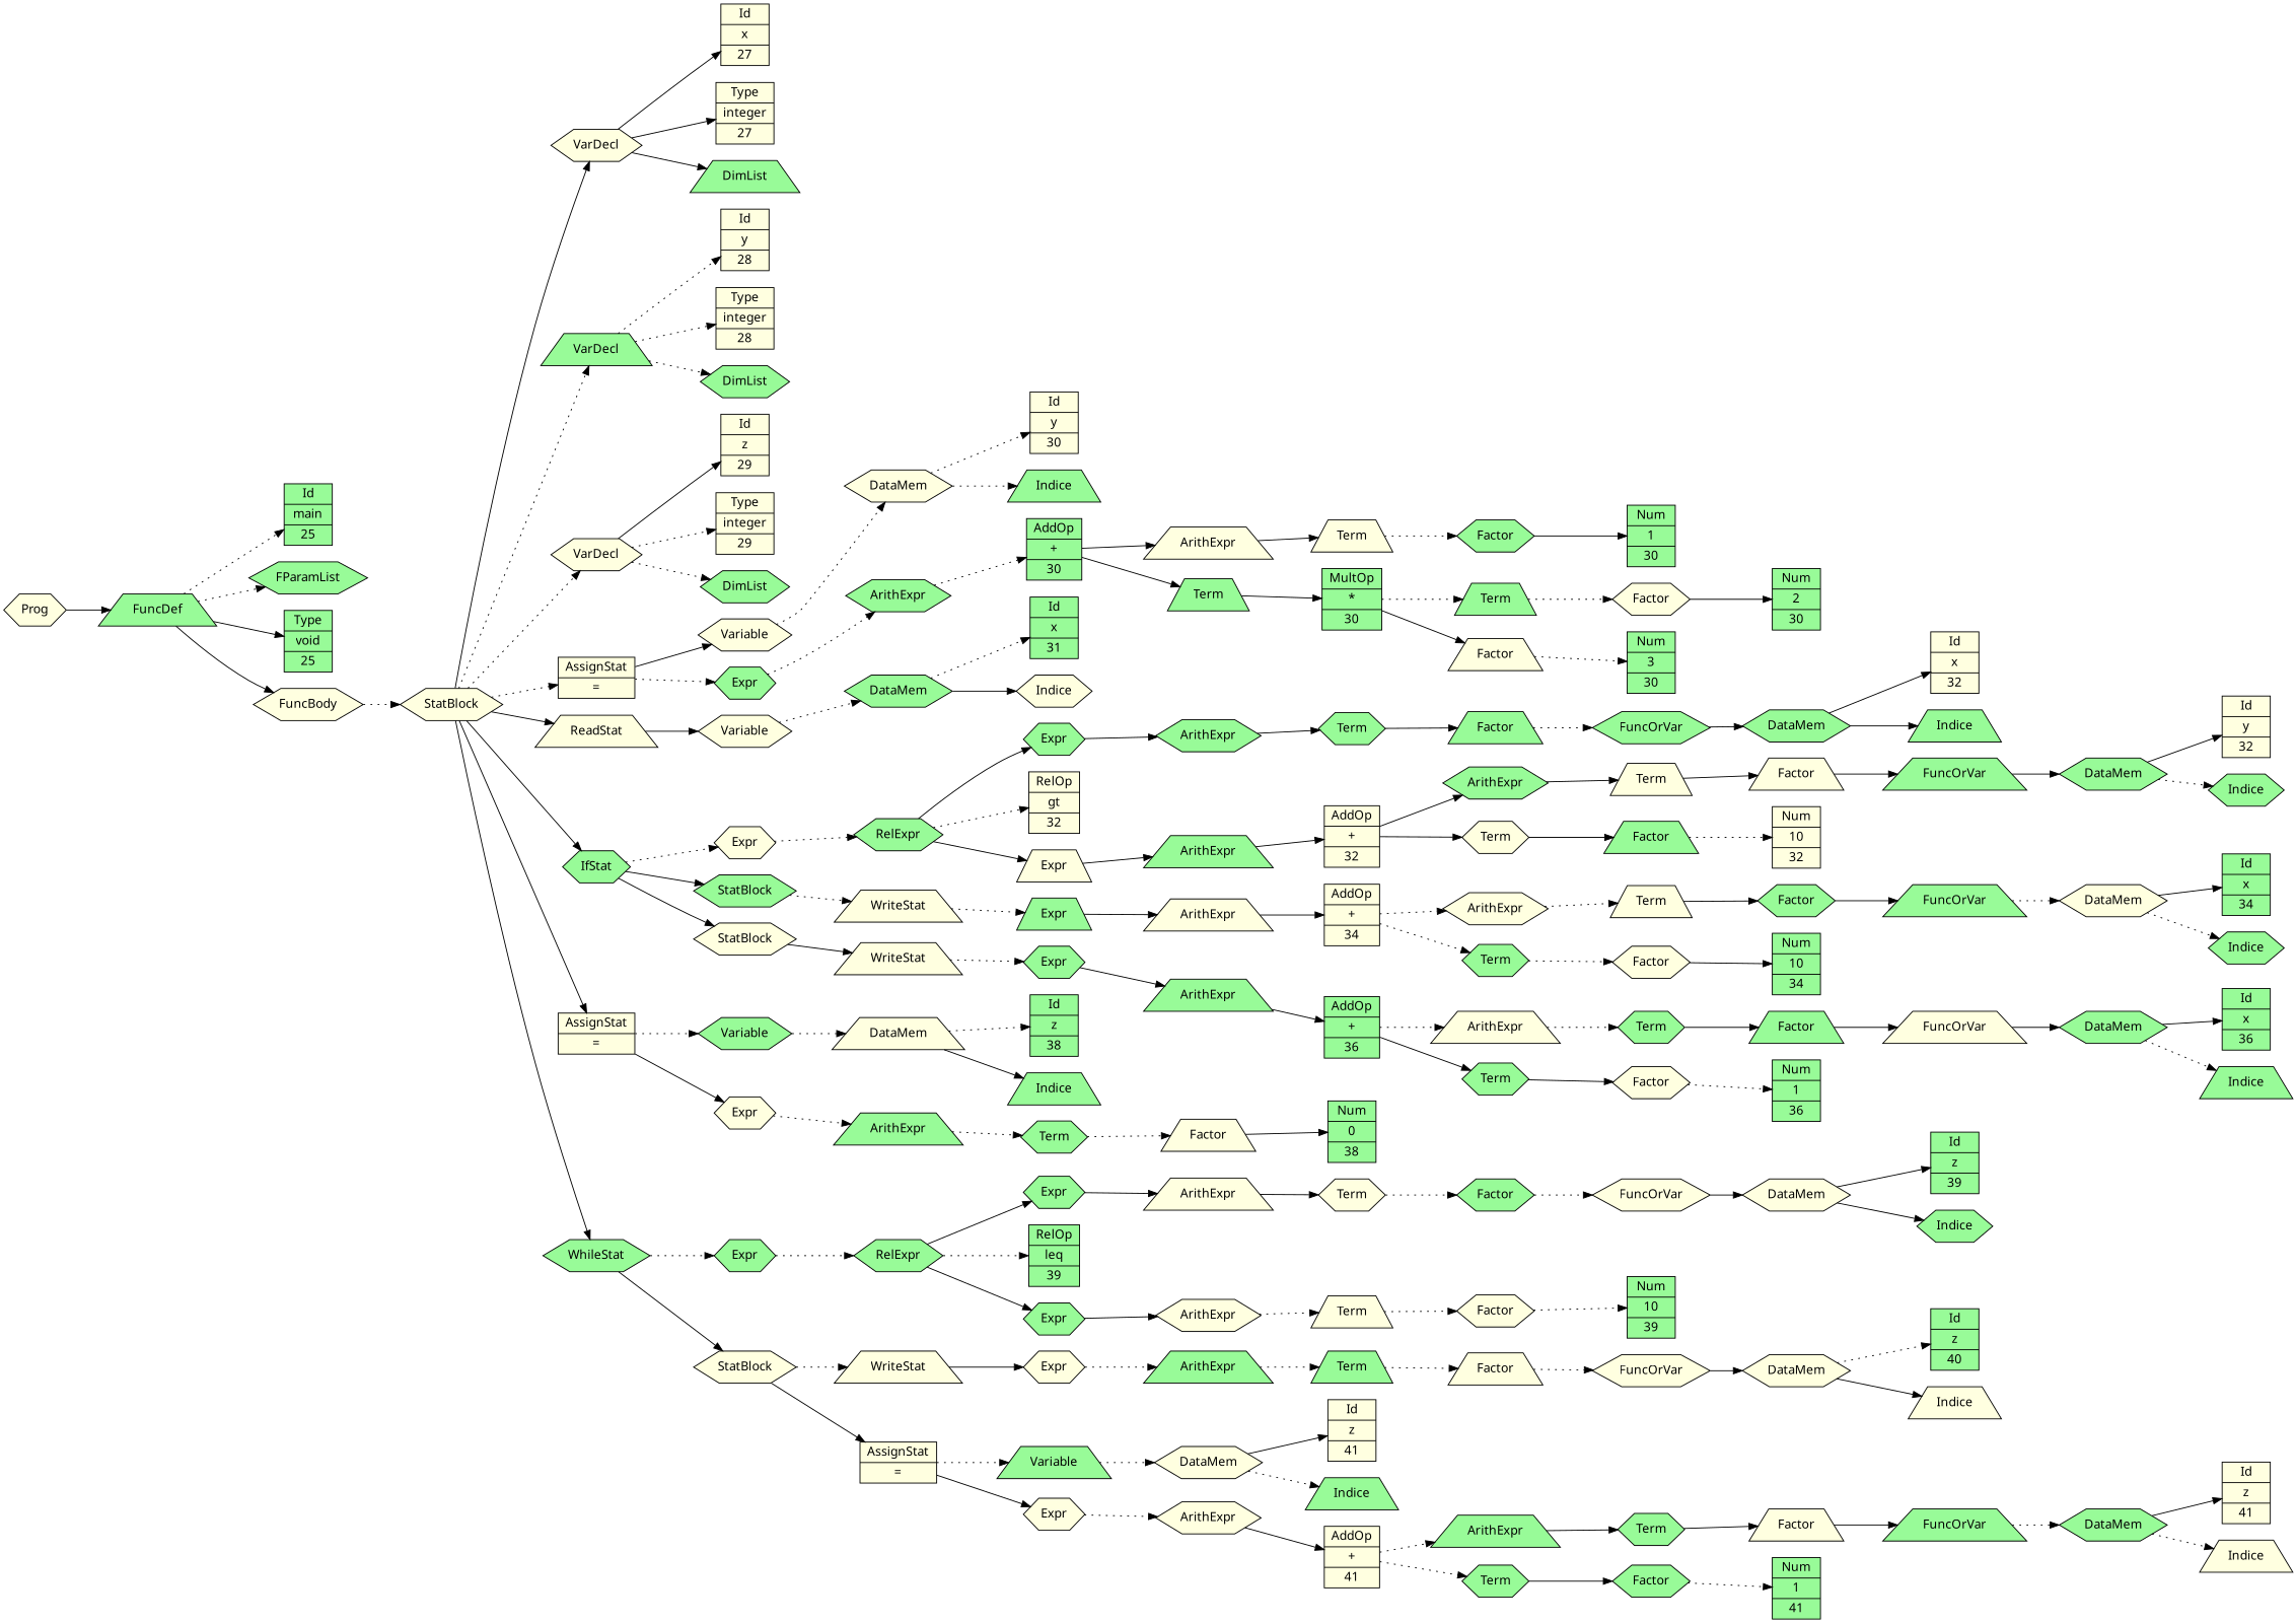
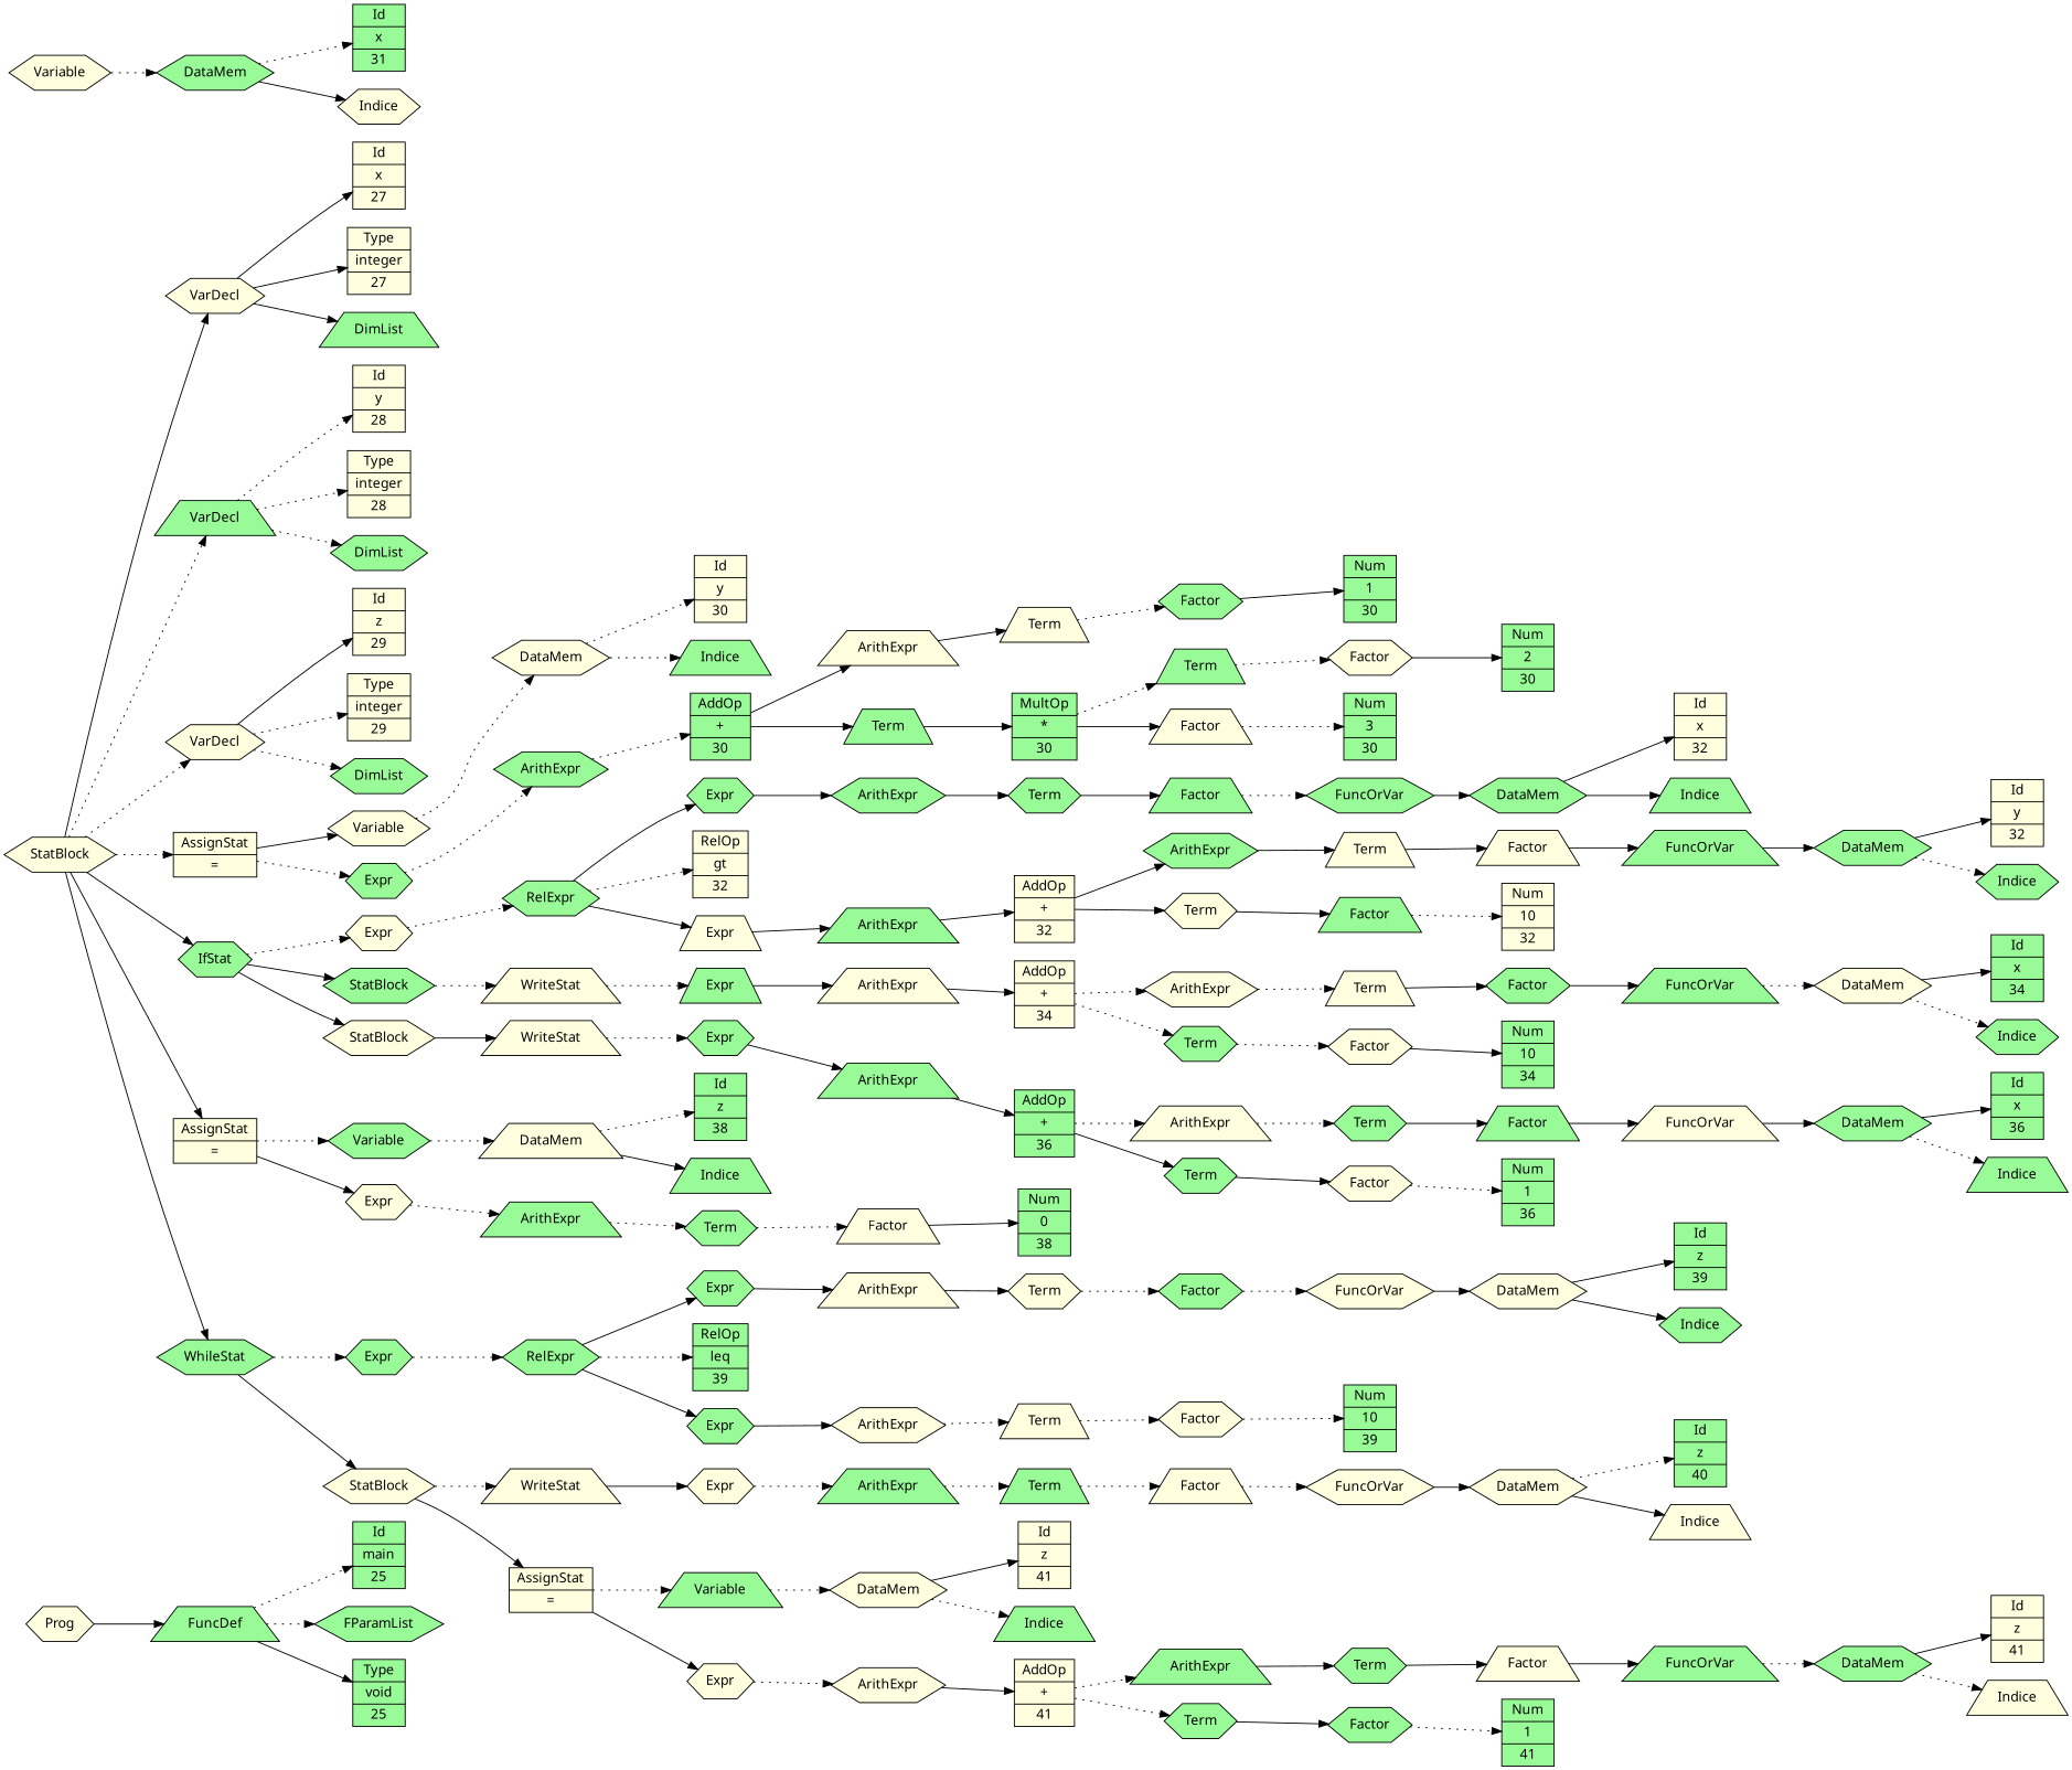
  digraph {
    rankdir=LR
    splines=spline
    node [fillcolor=palegreen fontname=Sans shape=hexagon style=filled]
    edge [style=solid]
    n1 [fillcolor=lightyellow label=Prog]
    n2 [label=FuncDef shape=trapezium]
    n3 [label="Id | main | 25" shape=record]
    n4 [label=FParamList]
    n5 [label="Type | void | 25" shape=record]
-   n6 [fillcolor=lightyellow label=FuncBody]
    n7 [fillcolor=lightyellow label=StatBlock]
    n8 [fillcolor=lightyellow label=VarDecl]
    n9 [label=VarDecl shape=trapezium]
    n10 [fillcolor=lightyellow label=VarDecl]
    n11 [fillcolor=lightyellow label="AssignStat | =" shape=record]
-   n12 [fillcolor=lightyellow label=ReadStat shape=trapezium]
    n13 [label=IfStat]
    n14 [fillcolor=lightyellow label="AssignStat | =" shape=record]
    n15 [label=WhileStat]
    n16 [fillcolor=lightyellow label="Id | x | 27" shape=record]
    n17 [fillcolor=lightyellow label="Type | integer | 27" shape=record]
    n18 [label=DimList shape=trapezium]
    n19 [fillcolor=lightyellow label="Id | y | 28" shape=record]
    n20 [fillcolor=lightyellow label="Type | integer | 28" shape=record]
    n21 [label=DimList]
    n22 [fillcolor=lightyellow label="Id | z | 29" shape=record]
    n23 [fillcolor=lightyellow label="Type | integer | 29" shape=record]
    n24 [label=DimList]
    n25 [fillcolor=lightyellow label=Variable]
    n26 [label=Expr]
    n27 [fillcolor=lightyellow label=Variable]
    n28 [fillcolor=lightyellow label=Expr]
    n29 [label=StatBlock]
    n30 [fillcolor=lightyellow label=StatBlock]
    n31 [label=Variable]
    n32 [fillcolor=lightyellow label=Expr]
    n33 [label=Expr]
    n34 [fillcolor=lightyellow label=StatBlock]
    n35 [fillcolor=lightyellow label=DataMem]
    n36 [label=ArithExpr]
    n37 [fillcolor=lightyellow label="Id | y | 30" shape=record]
    n38 [label=Indice shape=trapezium]
    n39 [label="AddOp | + | 30" shape=record]
    n40 [fillcolor=lightyellow label=ArithExpr shape=trapezium]
    n41 [label=Term shape=trapezium]
    n42 [fillcolor=lightyellow label=Term shape=trapezium]
    n43 [label="MultOp | * | 30" shape=record]
    n44 [label=Factor]
    n45 [label="Num | 1 | 30" shape=record]
    n46 [label=Term shape=trapezium]
    n47 [fillcolor=lightyellow label=Factor shape=trapezium]
    n48 [fillcolor=lightyellow label=Factor]
    n49 [label="Num | 3 | 30" shape=record]
    n50 [label="Num | 2 | 30" shape=record]
    n51 [label=DataMem]
    n52 [label="Id | x | 31" shape=record]
    n53 [fillcolor=lightyellow label=Indice]
    n54 [label=RelExpr]
    n55 [fillcolor=lightyellow label=WriteStat shape=trapezium]
    n56 [fillcolor=lightyellow label=WriteStat shape=trapezium]
    n57 [label=Expr]
    n58 [fillcolor=lightyellow label="RelOp | gt | 32" shape=record]
    n59 [fillcolor=lightyellow label=Expr shape=trapezium]
    n60 [label=ArithExpr]
    n61 [label=ArithExpr shape=trapezium]
    n62 [label=Term]
    n63 [label=Factor shape=trapezium]
    n64 [label=FuncOrVar]
    n65 [label=DataMem]
    n66 [fillcolor=lightyellow label="Id | x | 32" shape=record]
    n67 [label=Indice shape=trapezium]
    n68 [fillcolor=lightyellow label="AddOp | + | 32" shape=record]
    n69 [label=ArithExpr]
    n70 [fillcolor=lightyellow label=Term]
    n71 [fillcolor=lightyellow label=Term shape=trapezium]
    n72 [label=Factor shape=trapezium]
    n73 [fillcolor=lightyellow label=Factor shape=trapezium]
    n74 [label=FuncOrVar shape=trapezium]
    n75 [label=DataMem]
    n76 [fillcolor=lightyellow label="Id | y | 32" shape=record]
    n77 [label=Indice]
    n78 [fillcolor=lightyellow label="Num | 10 | 32" shape=record]
    n79 [label=Expr shape=trapezium]
    n80 [fillcolor=lightyellow label=ArithExpr shape=trapezium]
    n81 [fillcolor=lightyellow label="AddOp | + | 34" shape=record]
    n82 [fillcolor=lightyellow label=ArithExpr]
    n83 [label=Term]
    n84 [fillcolor=lightyellow label=Term shape=trapezium]
    n85 [fillcolor=lightyellow label=Factor]
    n86 [label=Factor]
    n87 [label=FuncOrVar shape=trapezium]
    n88 [fillcolor=lightyellow label=DataMem]
    n89 [label="Id | x | 34" shape=record]
    n90 [label=Indice]
    n91 [label="Num | 10 | 34" shape=record]
    n92 [label=Expr]
    n93 [label=ArithExpr shape=trapezium]
    n94 [label="AddOp | + | 36" shape=record]
    n95 [fillcolor=lightyellow label=ArithExpr shape=trapezium]
    n96 [label=Term]
    n97 [label=Term]
    n98 [fillcolor=lightyellow label=Factor]
    n99 [label=Factor shape=trapezium]
    n100 [fillcolor=lightyellow label=FuncOrVar shape=trapezium]
    n101 [label=DataMem]
    n102 [label="Id | x | 36" shape=record]
    n103 [label=Indice shape=trapezium]
    n104 [label="Num | 1 | 36" shape=record]
    n105 [fillcolor=lightyellow label=DataMem shape=trapezium]
    n106 [label=ArithExpr shape=trapezium]
    n107 [label="Id | z | 38" shape=record]
    n108 [label=Indice shape=trapezium]
    n109 [label=Term]
    n110 [fillcolor=lightyellow label=Factor shape=trapezium]
    n111 [label="Num | 0 | 38" shape=record]
    n112 [label=RelExpr]
    n113 [fillcolor=lightyellow label=WriteStat shape=trapezium]
    n114 [fillcolor=lightyellow label="AssignStat | =" shape=record]
    n115 [label=Expr]
    n116 [label="RelOp | leq | 39" shape=record]
    n117 [label=Expr]
    n118 [fillcolor=lightyellow label=ArithExpr shape=trapezium]
    n119 [fillcolor=lightyellow label=ArithExpr]
    n120 [fillcolor=lightyellow label=Term]
    n121 [label=Factor]
    n122 [fillcolor=lightyellow label=FuncOrVar]
    n123 [fillcolor=lightyellow label=DataMem]
    n124 [label="Id | z | 39" shape=record]
    n125 [label=Indice]
    n126 [fillcolor=lightyellow label=Term shape=trapezium]
    n127 [fillcolor=lightyellow label=Factor]
    n128 [label="Num | 10 | 39" shape=record]
    n129 [fillcolor=lightyellow label=Expr]
    n130 [label=Variable shape=trapezium]
    n131 [fillcolor=lightyellow label=Expr]
    n132 [label=ArithExpr shape=trapezium]
    n133 [label=Term shape=trapezium]
    n134 [fillcolor=lightyellow label=Factor shape=trapezium]
    n135 [fillcolor=lightyellow label=FuncOrVar]
    n136 [fillcolor=lightyellow label=DataMem]
    n137 [label="Id | z | 40" shape=record]
    n138 [fillcolor=lightyellow label=Indice shape=trapezium]
    n139 [fillcolor=lightyellow label=DataMem]
    n140 [fillcolor=lightyellow label=ArithExpr]
    n141 [fillcolor=lightyellow label="Id | z | 41" shape=record]
    n142 [label=Indice shape=trapezium]
    n143 [fillcolor=lightyellow label="AddOp | + | 41" shape=record]
    n144 [label=ArithExpr shape=trapezium]
    n145 [label=Term]
    n146 [label=Term]
    n147 [label=Factor]
    n148 [fillcolor=lightyellow label=Factor shape=trapezium]
    n149 [label=FuncOrVar shape=trapezium]
    n150 [label=DataMem]
    n151 [fillcolor=lightyellow label="Id | z | 41" shape=record]
    n152 [fillcolor=lightyellow label=Indice shape=trapezium]
    n153 [label="Num | 1 | 41" shape=record]
    n1 -> n2
    n2 -> n3 [style=dotted]
    n2 -> n4 [style=dotted]
    n2 -> n5
-   n2 -> n6
-   n6 -> n7 [style=dotted]
    n7 -> n8
    n7 -> n9 [style=dotted]
    n7 -> n10 [style=dotted]
    n7 -> n11 [style=dotted]
-   n7 -> n12
    n7 -> n13
    n7 -> n14
    n7 -> n15
    n8 -> n16
    n8 -> n17
    n8 -> n18
    n9 -> n19 [style=dotted]
    n9 -> n20 [style=dotted]
    n9 -> n21 [style=dotted]
    n10 -> n22
    n10 -> n23 [style=dotted]
    n10 -> n24 [style=dotted]
    n11 -> n25
    n11 -> n26 [style=dotted]
-   n12 -> n27
    n13 -> n28 [style=dotted]
    n13 -> n29
    n13 -> n30
    n14 -> n31 [style=dotted]
    n14 -> n32
    n15 -> n33 [style=dotted]
    n15 -> n34
    n25 -> n35 [style=dotted]
    n26 -> n36 [style=dotted]
    n27 -> n51 [style=dotted]
    n28 -> n54 [style=dotted]
    n29 -> n55 [style=dotted]
    n30 -> n56
    n31 -> n105 [style=dotted]
    n32 -> n106 [style=dotted]
    n33 -> n112 [style=dotted]
    n34 -> n113 [style=dotted]
    n34 -> n114
    n35 -> n37 [style=dotted]
    n35 -> n38 [style=dotted]
    n36 -> n39 [style=dotted]
    n39 -> n40
    n39 -> n41
    n40 -> n42
    n41 -> n43
    n42 -> n44 [style=dotted]
    n43 -> n46 [style=dotted]
    n43 -> n47
    n44 -> n45
    n46 -> n48 [style=dotted]
    n47 -> n49 [style=dotted]
    n48 -> n50
    n51 -> n52 [style=dotted]
    n51 -> n53
    n54 -> n57
    n54 -> n58 [style=dotted]
    n54 -> n59
    n55 -> n79 [style=dotted]
    n56 -> n92 [style=dotted]
    n57 -> n60
    n59 -> n61
    n60 -> n62
    n61 -> n68
    n62 -> n63
    n63 -> n64 [style=dotted]
    n64 -> n65
    n65 -> n66
    n65 -> n67
    n68 -> n69
    n68 -> n70
    n69 -> n71
    n70 -> n72
    n71 -> n73
    n72 -> n78 [style=dotted]
    n73 -> n74
    n74 -> n75
    n75 -> n76
    n75 -> n77 [style=dotted]
    n79 -> n80
    n80 -> n81
    n81 -> n82 [style=dotted]
    n81 -> n83 [style=dotted]
    n82 -> n84 [style=dotted]
    n83 -> n85 [style=dotted]
    n84 -> n86
    n85 -> n91
    n86 -> n87
    n87 -> n88 [style=dotted]
    n88 -> n89
    n88 -> n90 [style=dotted]
    n92 -> n93
    n93 -> n94
    n94 -> n95 [style=dotted]
    n94 -> n96
    n95 -> n97 [style=dotted]
    n96 -> n98
    n97 -> n99
    n98 -> n104 [style=dotted]
    n99 -> n100
    n100 -> n101
    n101 -> n102
    n101 -> n103 [style=dotted]
    n105 -> n107 [style=dotted]
    n105 -> n108
    n106 -> n109 [style=dotted]
    n109 -> n110 [style=dotted]
    n110 -> n111
    n112 -> n115
    n112 -> n116 [style=dotted]
    n112 -> n117
    n113 -> n129
    n114 -> n130 [style=dotted]
    n114 -> n131
    n115 -> n118
    n117 -> n119
    n118 -> n120
    n119 -> n126 [style=dotted]
    n120 -> n121 [style=dotted]
    n121 -> n122 [style=dotted]
    n122 -> n123
    n123 -> n124
    n123 -> n125
    n126 -> n127 [style=dotted]
    n127 -> n128 [style=dotted]
    n129 -> n132 [style=dotted]
    n130 -> n139 [style=dotted]
    n131 -> n140 [style=dotted]
    n132 -> n133 [style=dotted]
    n133 -> n134 [style=dotted]
    n134 -> n135 [style=dotted]
    n135 -> n136
    n136 -> n137 [style=dotted]
    n136 -> n138
    n139 -> n141
    n139 -> n142 [style=dotted]
    n140 -> n143
    n143 -> n144 [style=dotted]
    n143 -> n145 [style=dotted]
    n144 -> n146
    n145 -> n147
    n146 -> n148
    n147 -> n153 [style=dotted]
    n148 -> n149
    n149 -> n150 [style=dotted]
    n150 -> n151
    n150 -> n152 [style=dotted]
  }
